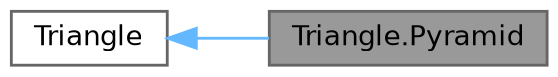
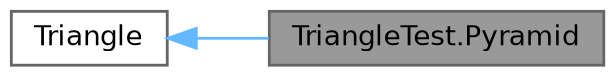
  digraph {
    rankdir=LR
    node [color=gray40 fontname=Helvetica fontsize=10 shape=box style=filled]
-   n1 [fillcolor=grey60 fontcolor=black height=0.2 label="Triangle.Pyramid" width=0.4]
+   n1 [fillcolor=grey60 fontcolor=black height=0.2 label="TriangleTest.Pyramid" width=0.4]
    n2 [fillcolor=white height=0.2 label=Triangle width=0.4]
    n2 -> n1 [color=steelblue1 dir=back fontname=Helvetica fontsize=10 labelfontname=Helvetica labelfontsize=10 style=solid]
  }
